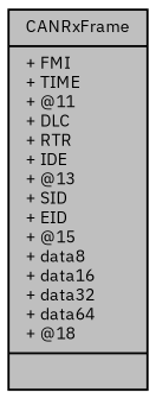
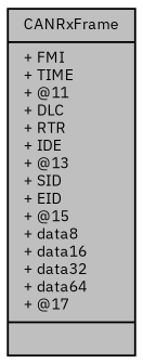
  digraph {
    fontname="IBM Plex Sans"
-   n1 [color=black fillcolor=grey75 fontcolor=black fontname="IBM Plex Sans" fontsize=8 height=0.2 label="{CANRxFrame\n|+ FMI\l+ TIME\l+ @11\l+ DLC\l+ RTR\l+ IDE\l+ @13\l+ SID\l+ EID\l+ @15\l+ data8\l+ data16\l+ data32\l+ data64\l+ @18\l|}" shape=record style=filled width=0.4]
+   n1 [color=black fillcolor=grey75 fontcolor=black fontname="IBM Plex Sans" fontsize=8 height=0.2 label="{CANRxFrame\n|+ FMI\l+ TIME\l+ @11\l+ DLC\l+ RTR\l+ IDE\l+ @13\l+ SID\l+ EID\l+ @15\l+ data8\l+ data16\l+ data32\l+ data64\l+ @17\l|}" shape=record style=filled width=0.4]
  }
